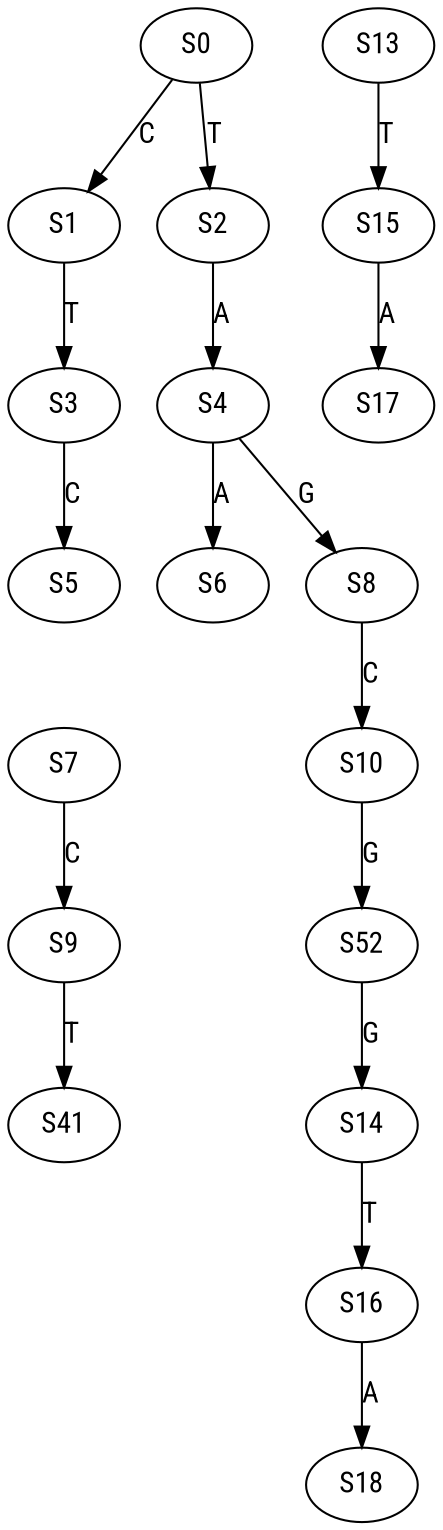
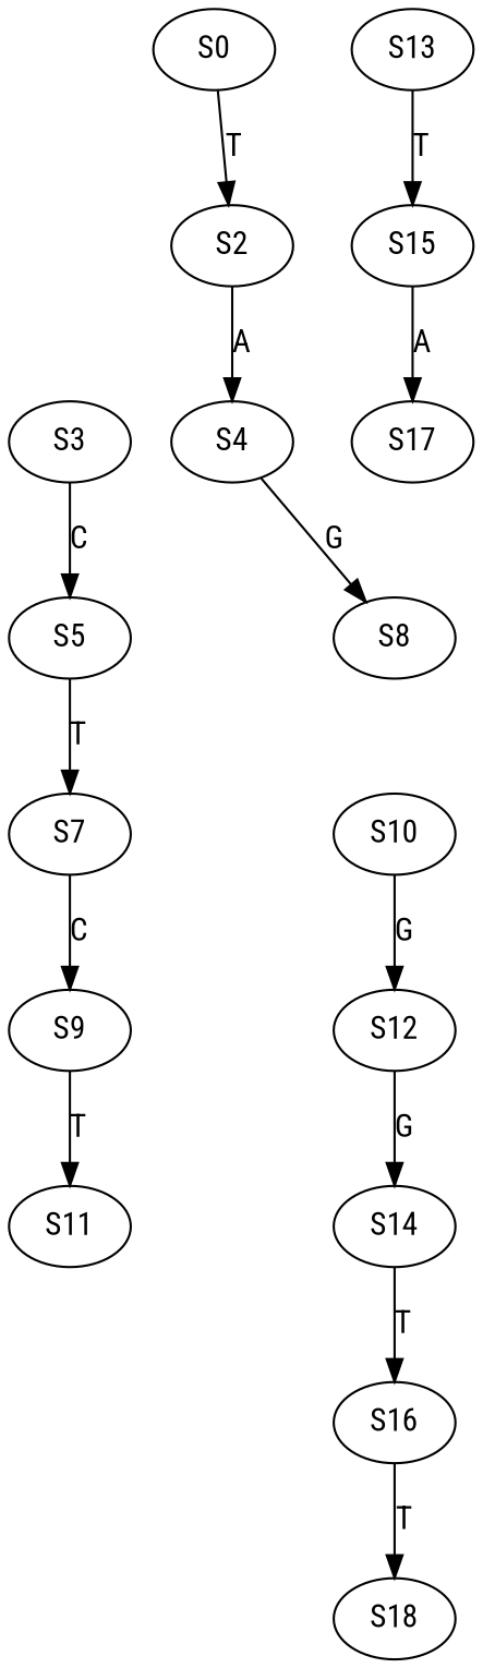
  strict digraph {
    fontname="Roboto Condensed"
    node [fontname="Roboto Condensed"]
    edge [fontname="Roboto Condensed"]
    S0
-   S1
    S2
    S3
    S4
    S5
-   S6
    S8
    S7
    S9
    S10
-   S11 [label=S41]
-   S12 [label=S52]
+   S11
+   S12
    S14
    S13
    S15
    S16
    S17
    S18
-   S0 -> S1 [label=C]
    S0 -> S2 [label=T]
-   S1 -> S3 [label=T]
    S2 -> S4 [label=A]
    S3 -> S5 [label=C]
-   S4 -> S6 [label=A]
    S4 -> S8 [label=G]
-   S8 -> S10 [label=C]
+   S5 -> S7 [label=T]
    S7 -> S9 [label=C]
    S9 -> S11 [label=T]
    S10 -> S12 [label=G]
    S12 -> S14 [label=G]
    S14 -> S16 [label=T]
    S13 -> S15 [label=T]
    S15 -> S17 [label=A]
-   S16 -> S18 [label=A]
+   S16 -> S18 [label=T]
  }
